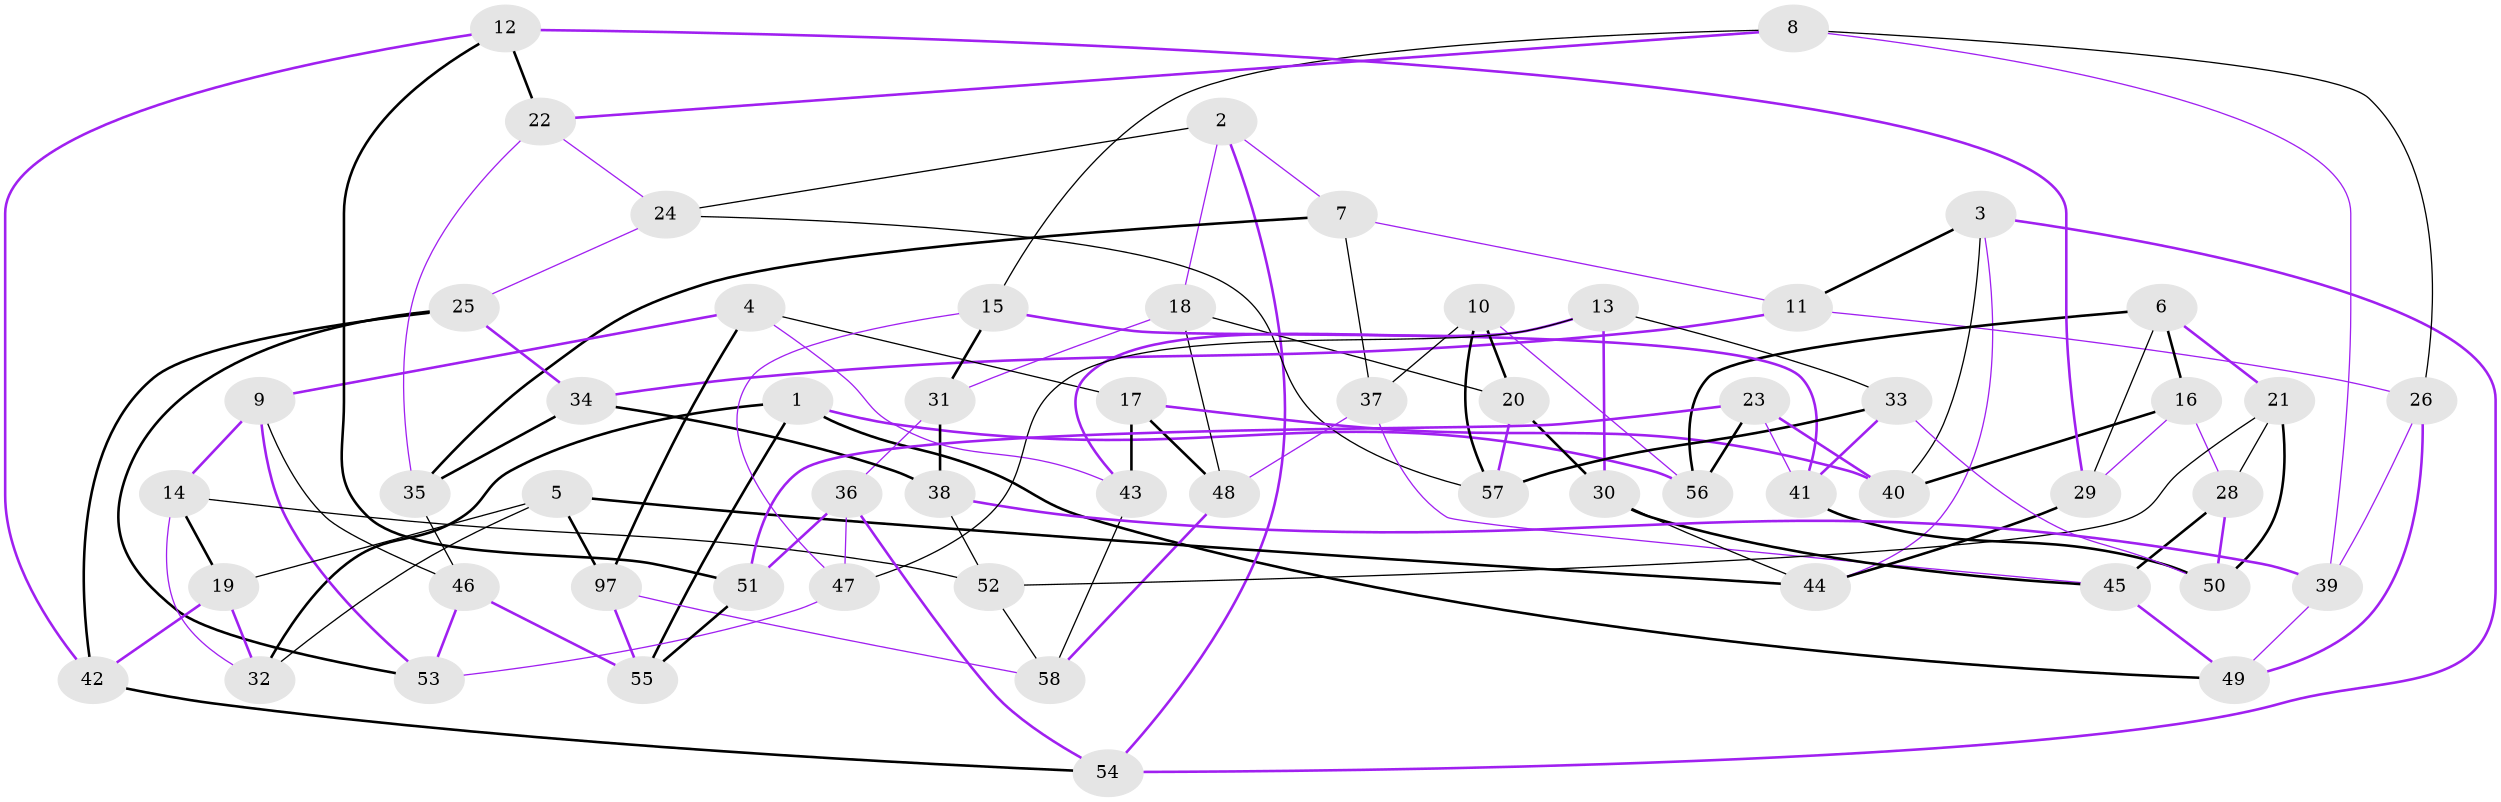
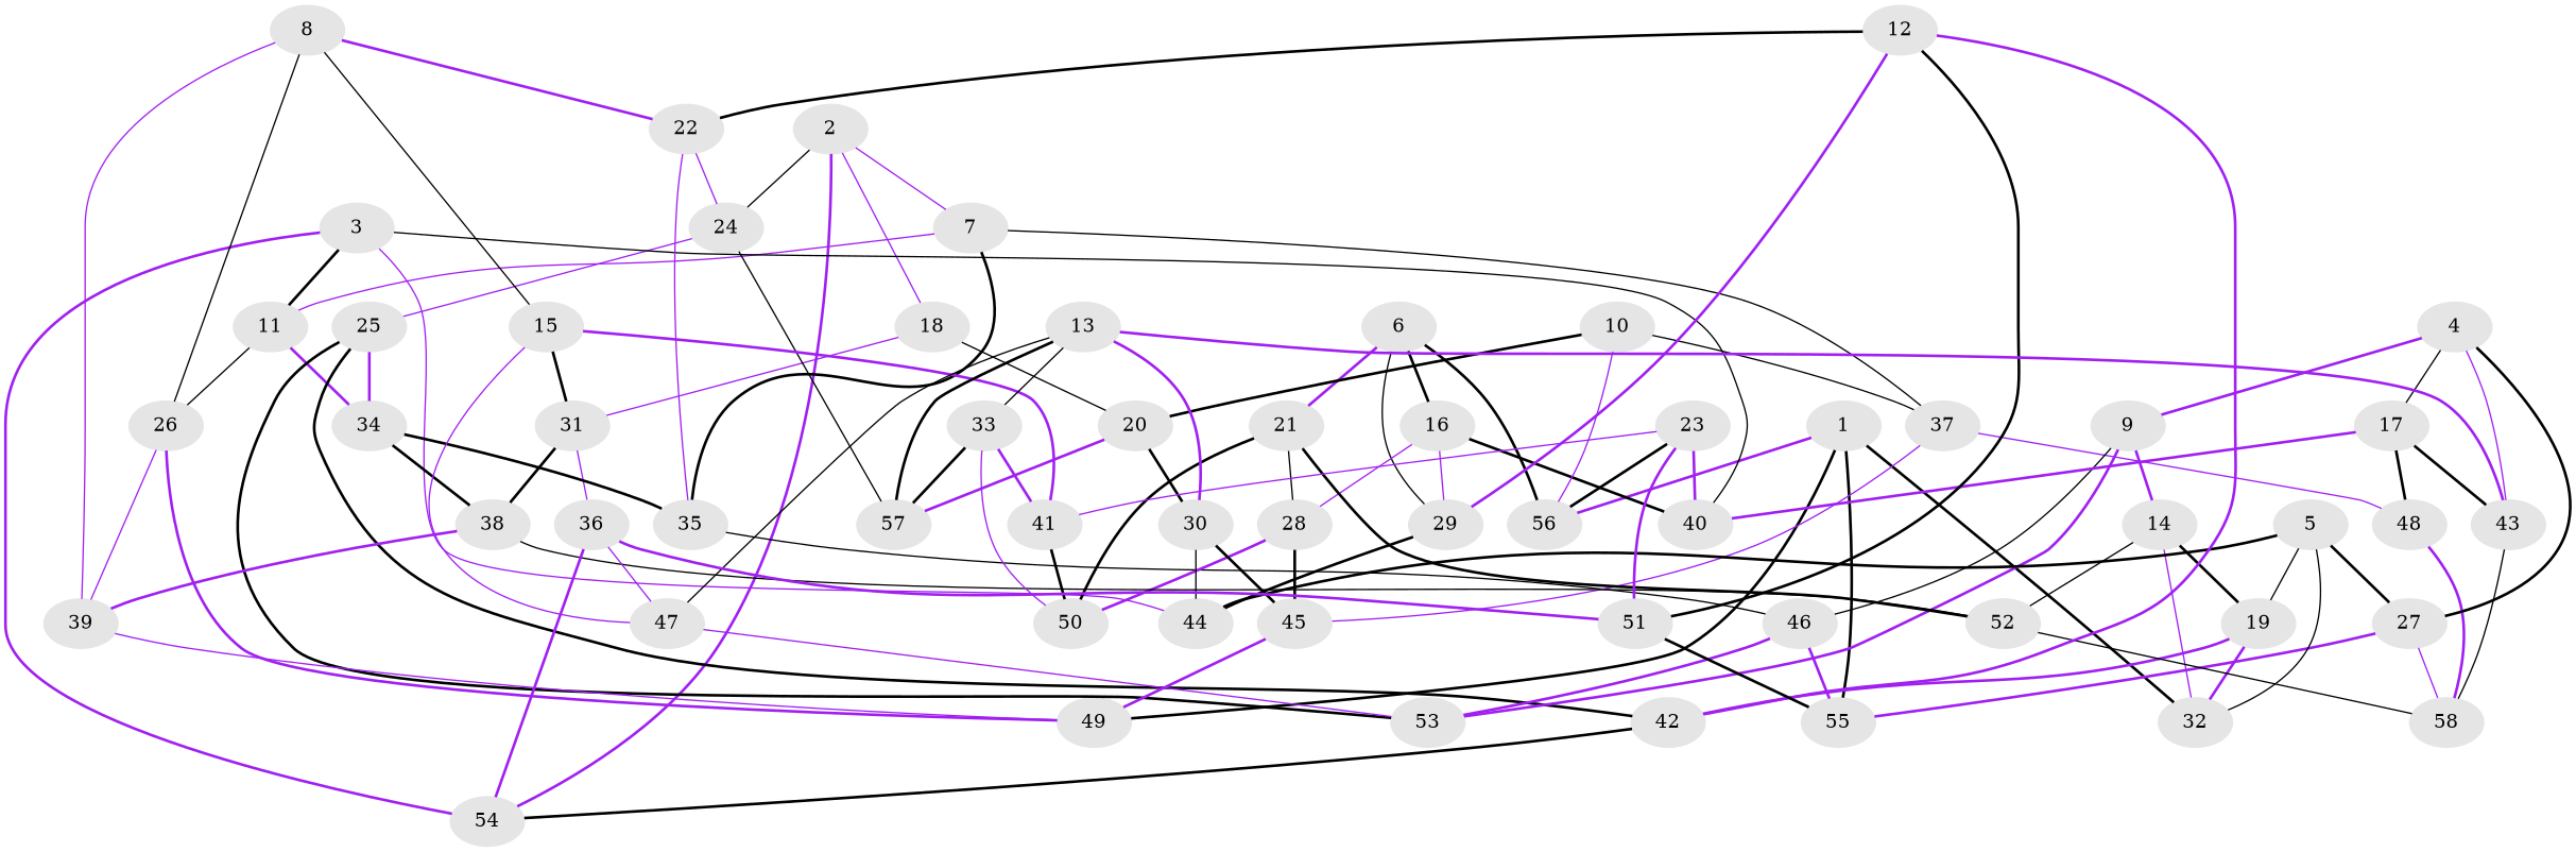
  graph {
    node [color=gray90 style=filled]
    edge [color=black style=bold]
    1
    32
    49
    55
    56
    2
    7
    18
    24
    54
    11
    35
    37
    20
    31
    48
    57
    25
    3
    40
    44
    26
    34
    4
    9
    17
-   27 [label=97]
+   27
    43
    14
    46
    53
    58
    5
    19
    42
    6
    16
    21
    29
    28
    52
    50
    45
    8
    15
    22
    39
    47
    41
    10
    30
    38
    12
    51
    13
    33
    36
    23
    1 -- 32
    1 -- 49
    1 -- 55
    1 -- 56 [color=purple]
    2 -- 7 [color=purple style=solid]
    2 -- 18 [color=purple style=solid]
    2 -- 24 [style=solid]
    2 -- 54 [color=purple]
    7 -- 11 [color=purple style=solid]
    7 -- 35
    7 -- 37 [style=solid]
    18 -- 20 [style=solid]
    18 -- 31 [color=purple style=solid]
-   18 -- 48 [style=solid]
    24 -- 57 [style=solid]
    24 -- 25 [color=purple style=solid]
-   11 -- 26 [color=purple style=solid]
+   11 -- 26 [style=solid]
    11 -- 34 [color=purple]
    35 -- 46 [style=solid]
    37 -- 48 [color=purple style=solid]
    37 -- 45 [color=purple style=solid]
    20 -- 57 [color=purple]
    20 -- 30
    31 -- 38
    31 -- 36 [color=purple style=solid]
    48 -- 58 [color=purple]
    25 -- 34 [color=purple]
    25 -- 53
    25 -- 42
    3 -- 54 [color=purple]
    3 -- 11
    3 -- 40 [style=solid]
    3 -- 44 [color=purple style=solid]
    26 -- 49 [color=purple]
    26 -- 39 [color=purple style=solid]
    34 -- 35
    34 -- 38
    4 -- 9 [color=purple]
    4 -- 17 [style=solid]
    4 -- 27
    4 -- 43 [color=purple style=solid]
    9 -- 14 [color=purple]
    9 -- 46 [style=solid]
    9 -- 53 [color=purple]
    17 -- 48
    17 -- 40 [color=purple]
    17 -- 43
    27 -- 55 [color=purple]
    27 -- 58 [color=purple style=solid]
    43 -- 58 [style=solid]
    14 -- 32 [color=purple style=solid]
    14 -- 19
    14 -- 52 [style=solid]
    46 -- 55 [color=purple]
    46 -- 53 [color=purple]
    5 -- 32 [style=solid]
    5 -- 44
    5 -- 27
    5 -- 19 [style=solid]
    19 -- 32 [color=purple]
    19 -- 42 [color=purple]
    42 -- 54
    6 -- 56
    6 -- 16
    6 -- 21 [color=purple]
    6 -- 29 [style=solid]
    16 -- 40
    16 -- 29 [color=purple style=solid]
    16 -- 28 [color=purple style=solid]
    21 -- 28 [style=solid]
-   21 -- 52 [style=solid]
+   21 -- 52
    21 -- 50
    29 -- 44
    28 -- 50 [color=purple]
    28 -- 45
    52 -- 58 [style=solid]
    45 -- 49 [color=purple]
    8 -- 26 [style=solid]
    8 -- 15 [style=solid]
    8 -- 22 [color=purple]
    8 -- 39 [color=purple style=solid]
    15 -- 31
    15 -- 47 [color=purple style=solid]
    15 -- 41 [color=purple]
    22 -- 24 [color=purple style=solid]
    22 -- 35 [color=purple style=solid]
    39 -- 49 [color=purple style=solid]
    47 -- 53 [color=purple style=solid]
    41 -- 50
    10 -- 56 [color=purple style=solid]
    10 -- 37 [style=solid]
    10 -- 20
-   10 -- 57
+   13 -- 57
    30 -- 44 [style=solid]
    30 -- 45
    38 -- 52 [style=solid]
    38 -- 39 [color=purple]
    12 -- 42 [color=purple]
    12 -- 29 [color=purple]
    12 -- 22
    12 -- 51
    51 -- 55
    13 -- 43 [color=purple]
    13 -- 47 [style=solid]
    13 -- 30 [color=purple]
    13 -- 33 [style=solid]
    33 -- 57
    33 -- 50 [color=purple style=solid]
    33 -- 41 [color=purple]
    36 -- 54 [color=purple]
    36 -- 47 [color=purple style=solid]
    36 -- 51 [color=purple]
    23 -- 56
    23 -- 40 [color=purple]
    23 -- 41 [color=purple style=solid]
    23 -- 51 [color=purple]
  }
